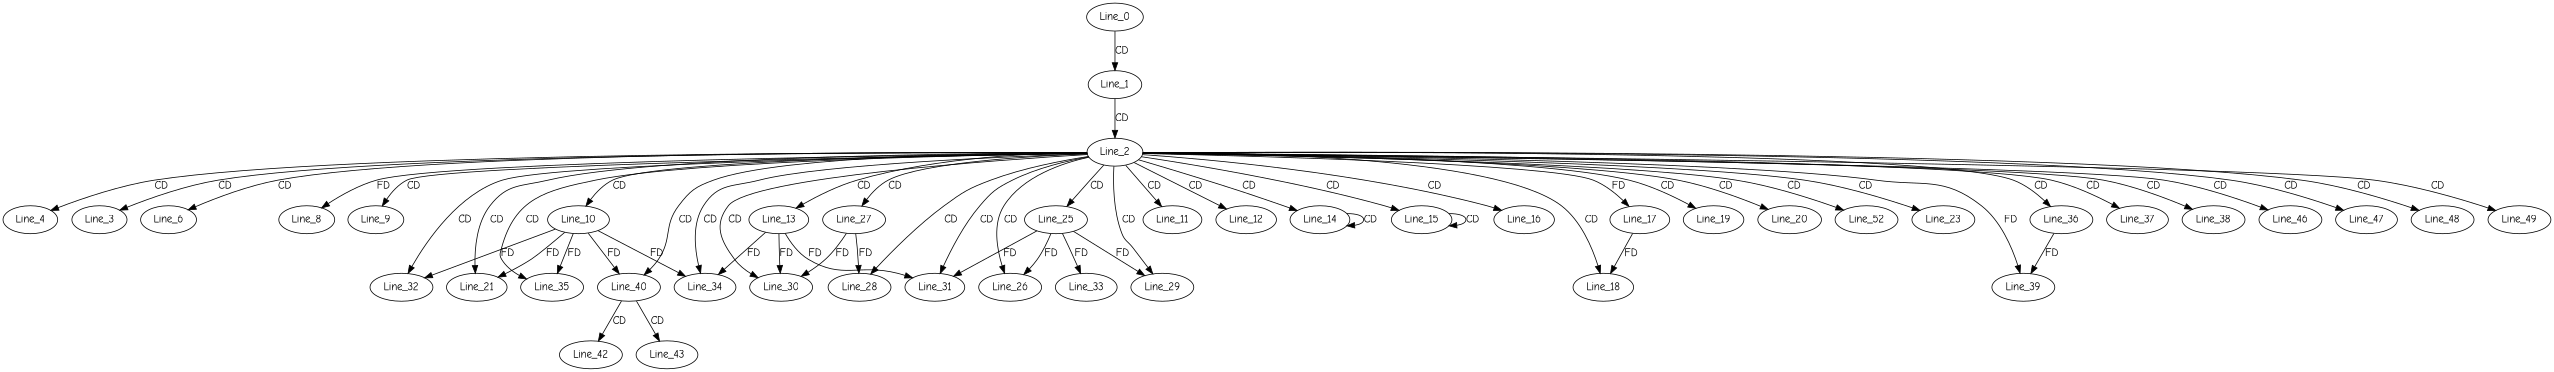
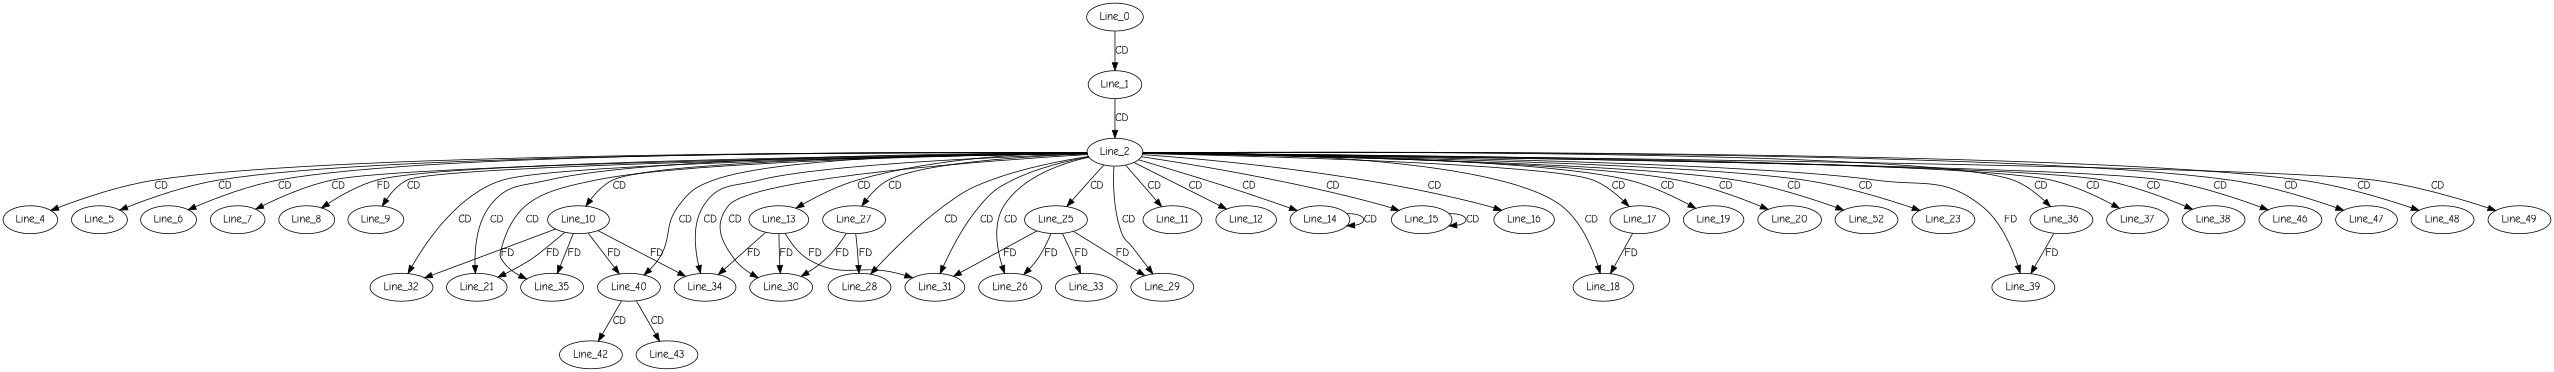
  digraph {
    fontname="Comic Neue"
    node [fontname="Comic Neue"]
    edge [fontname="Comic Neue"]
    Line_0
    Line_1
    Line_2
    Line_4
-   Line_5 [label=Line_3]
+   Line_5
    Line_6
+   Line_7
    Line_8
    Line_9
    Line_10
    Line_11
    Line_12
    Line_13
    Line_14
    Line_15
    Line_16
    Line_17
    Line_18
    Line_19
    Line_20
    Line_21
    n22 [label=Line_52]
    Line_23
    Line_25
    Line_26
    Line_27
    Line_28
    Line_29
    Line_30
    Line_31
    Line_32
    Line_34
    Line_35
    Line_36
    Line_37
    Line_38
    Line_39
    Line_40
    Line_46
    Line_47
    Line_48
    Line_49
    Line_33
    Line_42
    Line_43
    Line_0 -> Line_1 [label=CD]
    Line_1 -> Line_2 [label=CD]
    Line_2 -> Line_4 [label=CD]
    Line_2 -> Line_5 [label=CD]
    Line_2 -> Line_6 [label=CD]
+   Line_2 -> Line_7 [label=CD]
    Line_2 -> Line_8 [label=FD]
    Line_2 -> Line_9 [label=CD]
    Line_2 -> Line_10 [label=CD]
    Line_2 -> Line_11 [label=CD]
    Line_2 -> Line_12 [label=CD]
    Line_2 -> Line_13 [label=CD]
    Line_2 -> Line_14 [label=CD]
    Line_2 -> Line_15 [label=CD]
    Line_2 -> Line_16 [label=CD]
-   Line_2 -> Line_17 [label=FD]
+   Line_2 -> Line_17 [label=CD]
    Line_2 -> Line_18 [label=CD]
    Line_2 -> Line_19 [label=CD]
    Line_2 -> Line_20 [label=CD]
    Line_2 -> Line_21 [label=CD]
    Line_2 -> n22 [label=CD]
    Line_2 -> Line_23 [label=CD]
    Line_2 -> Line_25 [label=CD]
    Line_2 -> Line_26 [label=CD]
    Line_2 -> Line_27 [label=CD]
    Line_2 -> Line_28 [label=CD]
    Line_2 -> Line_29 [label=CD]
    Line_2 -> Line_30 [label=CD]
    Line_2 -> Line_31 [label=CD]
    Line_2 -> Line_32 [label=CD]
    Line_2 -> Line_34 [label=CD]
    Line_2 -> Line_35 [label=CD]
    Line_2 -> Line_36 [label=CD]
    Line_2 -> Line_37 [label=CD]
    Line_2 -> Line_38 [label=CD]
    Line_2 -> Line_39 [label=FD]
    Line_2 -> Line_40 [label=CD]
    Line_2 -> Line_46 [label=CD]
    Line_2 -> Line_47 [label=CD]
    Line_2 -> Line_48 [label=CD]
    Line_2 -> Line_49 [label=CD]
    Line_10 -> Line_21 [label=FD]
    Line_10 -> Line_32 [label=FD]
    Line_10 -> Line_34 [label=FD]
    Line_10 -> Line_35 [label=FD]
    Line_10 -> Line_40 [label=FD]
    Line_13 -> Line_30 [label=FD]
    Line_13 -> Line_31 [label=FD]
    Line_13 -> Line_34 [label=FD]
    Line_14 -> Line_14 [label=CD]
    Line_15 -> Line_15 [label=CD]
    Line_17 -> Line_18 [label=FD]
    Line_25 -> Line_26 [label=FD]
    Line_25 -> Line_29 [label=FD]
    Line_25 -> Line_31 [label=FD]
    Line_25 -> Line_33 [label=FD]
    Line_27 -> Line_28 [label=FD]
    Line_27 -> Line_30 [label=FD]
    Line_36 -> Line_39 [label=FD]
    Line_40 -> Line_42 [label=CD]
    Line_40 -> Line_43 [label=CD]
  }
